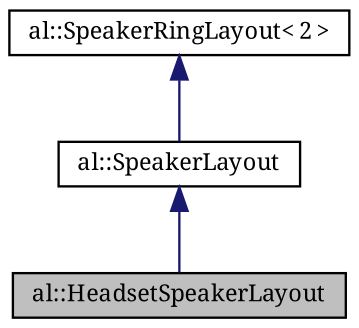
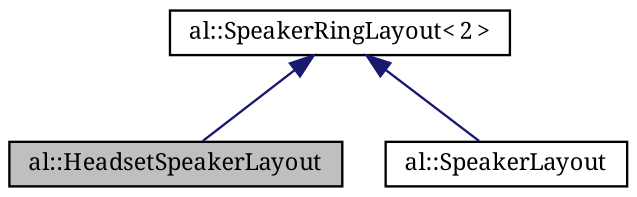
  digraph {
    fontname="Noto Serif"
    node [color=black fontname="Noto Serif" fontsize=10 shape=record]
    edge [color=midnightblue dir=back fontname="Noto Serif" fontsize=10 labelfontname="FreeSans.ttf" labelfontsize=10 style=solid]
    n1 [fillcolor=grey75 fontcolor=black height=0.2 label="al::HeadsetSpeakerLayout" style=filled width=0.4]
    n2 [height=0.2 label="al::SpeakerRingLayout\< 2 \>" width=0.4]
    n3 [height=0.2 label="al::SpeakerLayout" width=0.4]
-   n3 -> n1
+   n2 -> n1
    n2 -> n3
  }
